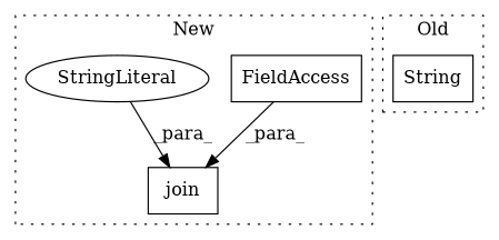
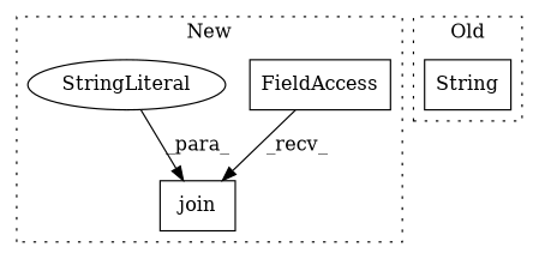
  digraph {
    node [a=32 shape=box]
    n1 [l="5,1" label=join s="2127,2201"]
    n2 [a=22 l=7 label=FieldAccess s=2119]
    n3 [a=45 l=10 label=StringLiteral s=2181 shape=ellipse]
    n4 [l="7,1" label=String s="2171,2198"]
    subgraph cluster_1 {
      label=New
      style=dotted
      n1
      n2
      n3
    }
    subgraph cluster_2 {
      label=Old
      style=dotted
      n4
    }
-   n2 -> n1 [label=_para_]
+   n2 -> n1 [label=_recv_]
    n3 -> n1 [label=_para_]
  }
